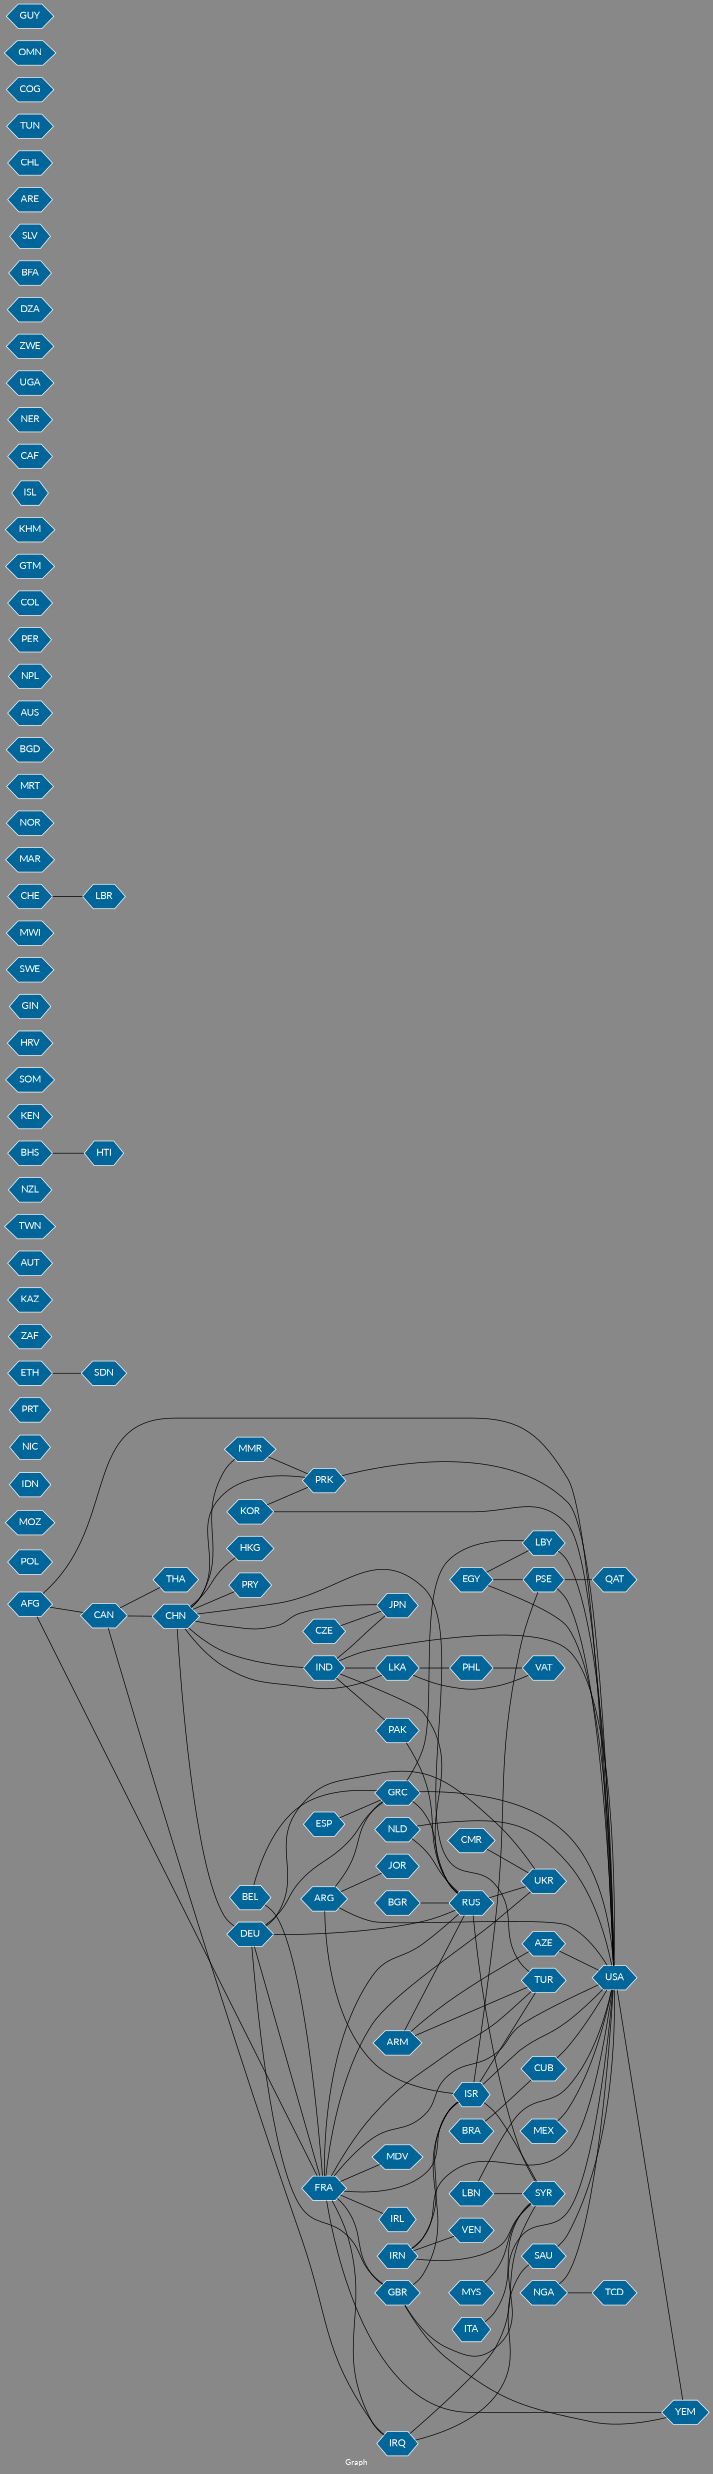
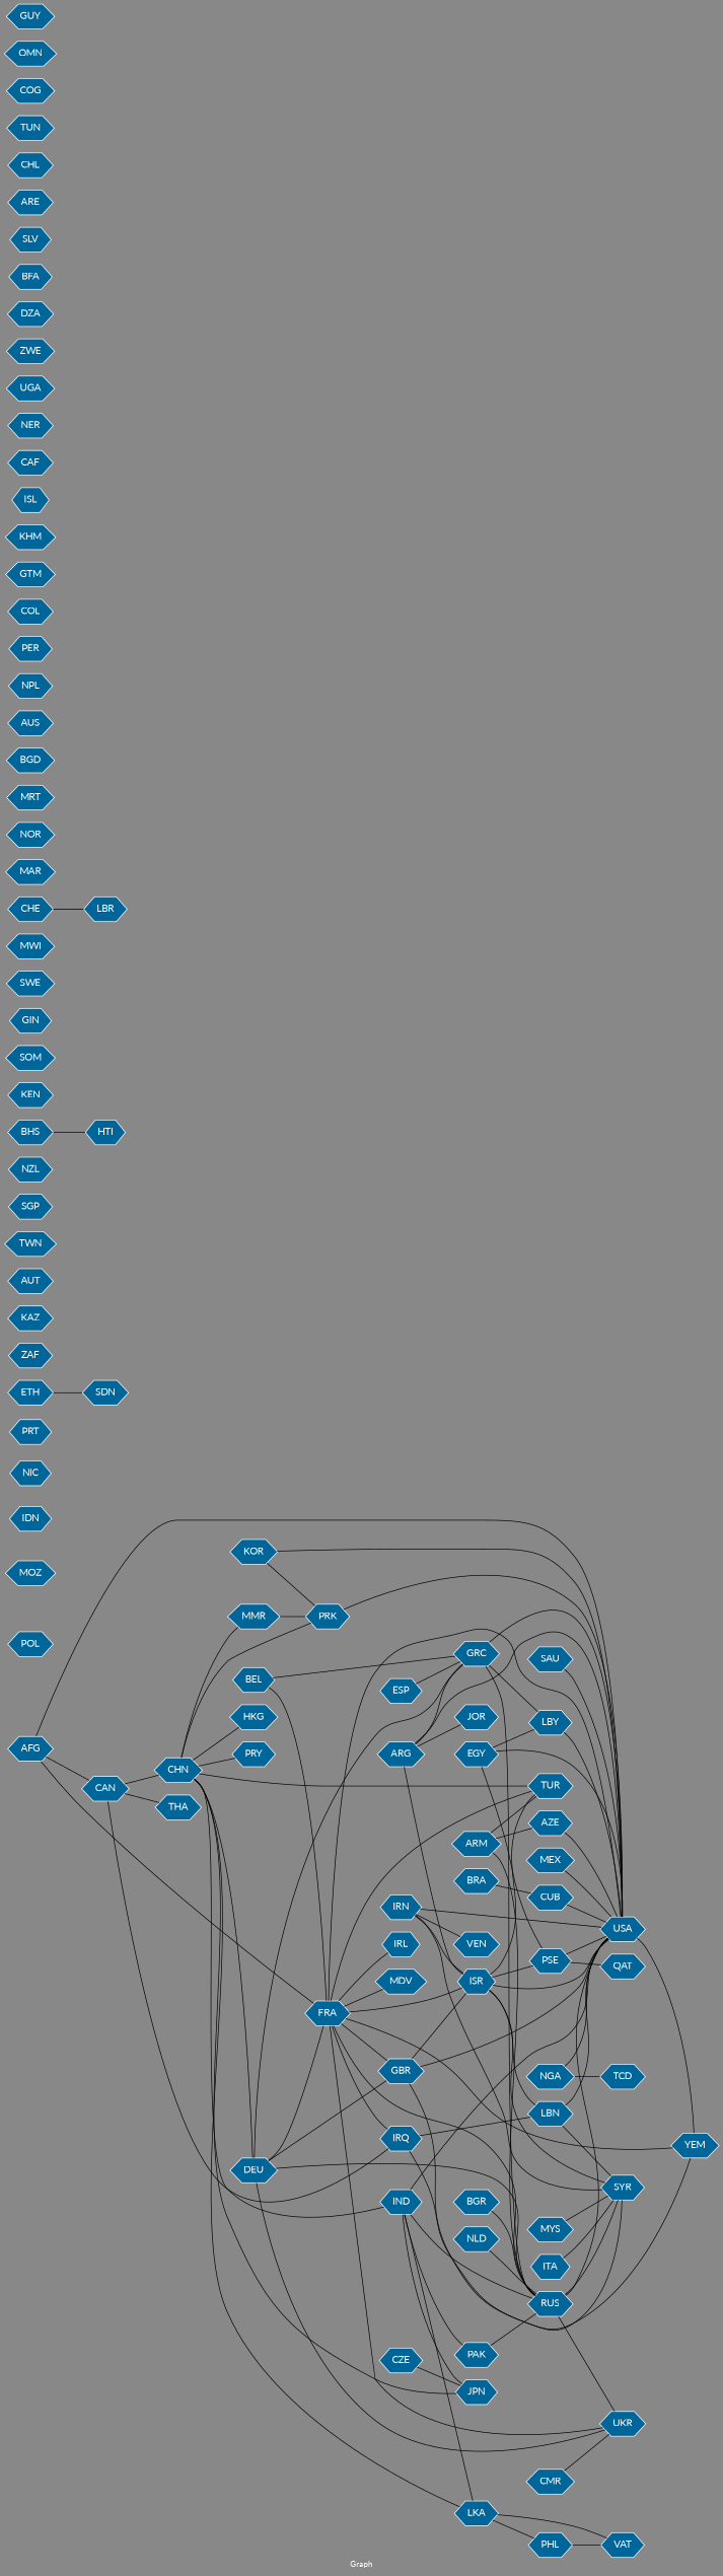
  graph {
    bgcolor="#888888"
    fontcolor=white
    fontname=Lato
    fontsize=12
    label="Graph"
    rankdir=LR
    node [color=white fillcolor="#006699" fontcolor=white fontname=Lato shape=hexagon style=filled]
    edge [arrowhead=open color=black fontcolor=white fontname=Lato fontsize=12 weight=1]
    n1 [label=FRA]
    n2 [label=IRQ]
    n3 [label=YEM]
    n4 [label=RUS]
    n5 [label=ISR]
    n6 [label=USA]
    n7 [label=TUR]
    n8 [label=UKR]
    n9 [label=IRL]
    n10 [label=GBR]
    n11 [label=MDV]
    n12 [label=SYR]
    n13 [label=SAU]
    n14 [label=PSE]
    n15 [label=LBN]
    n16 [label=ITA]
    n17 [label=POL]
    n18 [label=CHN]
    n19 [label=IND]
    n20 [label=LKA]
    n21 [label=DEU]
    n22 [label=JPN]
    n23 [label=PRK]
    n24 [label=HKG]
    n25 [label=MMR]
    n26 [label=PRY]
    n27 [label=PAK]
    n28 [label=VAT]
    n29 [label=PHL]
    n30 [label=GRC]
    n31 [label=THA]
    n32 [label=ARG]
    n33 [label=JOR]
    n34 [label=LBY]
    n35 [label=BEL]
    n36 [label=QAT]
    n37 [label=CUB]
    n38 [label=KOR]
    n39 [label=MOZ]
    n40 [label=IDN]
    n41 [label=NIC]
    n42 [label=PRT]
    n43 [label=SDN]
    n44 [label=ETH]
    n45 [label=ZAF]
    n46 [label=KAZ]
    n47 [label=AUT]
    n48 [label=MEX]
    n49 [label=NGA]
    n50 [label=TCD]
    n51 [label=IRN]
    n52 [label=VEN]
    n53 [label=AFG]
    n54 [label=CAN]
    n55 [label=BGR]
    n56 [label=TWN]
+   n57 [label=SGP]
    n58 [label=NZL]
    n59 [label=ESP]
    n60 [label=HTI]
    n61 [label=BRA]
    n62 [label=ARM]
    n63 [label=AZE]
    n64 [label=KEN]
    n65 [label=EGY]
    n66 [label=SOM]
-   n67 [label=HRV]
    n68 [label=GIN]
    n69 [label=SWE]
    n70 [label=MWI]
    n71 [label=LBR]
    n72 [label=NLD]
    n73 [label=MAR]
    n74 [label=NOR]
    n75 [label=MRT]
    n76 [label=BGD]
    n77 [label=AUS]
    n78 [label=MYS]
    n79 [label=NPL]
    n80 [label=PER]
    n81 [label=COL]
    n82 [label=GTM]
    n83 [label=KHM]
    n84 [label=ISL]
    n85 [label=CAF]
    n86 [label=NER]
    n87 [label=UGA]
    n88 [label=CMR]
    n89 [label=ZWE]
    n90 [label=DZA]
    n91 [label=BFA]
    n92 [label=SLV]
    n93 [label=ARE]
    n94 [label=CHL]
    n95 [label=TUN]
    n96 [label=CHE]
    n97 [label=BHS]
    n98 [label=COG]
    n99 [label=OMN]
    n100 [label=GUY]
    n101 [label=CZE]
    n1 -- n2 [weight=4]
    n1 -- n3 [weight=5]
    n1 -- n4 [weight=2]
    n1 -- n5 [weight=21]
    n1 -- n6
    n1 -- n7 [weight=2]
    n1 -- n8 [weight=2]
    n1 -- n9 [weight=3]
    n1 -- n10 [weight=2]
    n1 -- n11
    n2 -- n12
-   n2 -- n13 [weight=2]
-   n72 -- n6
+   n2 -- n15 [weight=2]
+   n4 -- n6
    n4 -- n8 [weight=5]
    n4 -- n12 [weight=5]
    n5 -- n6 [weight=2]
    n5 -- n7 [weight=3]
    n5 -- n12 [weight=7]
    n5 -- n14 [weight=20]
+   n5 -- n15 [weight=21]
    n6 -- n3 [weight=4]
    n10 -- n3 [weight=2]
    n10 -- n5
    n10 -- n6
    n13 -- n6 [weight=11]
    n14 -- n6 [weight=3]
    n14 -- n36
    n15 -- n6 [weight=2]
    n15 -- n12 [weight=7]
    n16 -- n12 [weight=4]
    n18 -- n7 [weight=2]
    n18 -- n19 [weight=5]
    n18 -- n20 [weight=2]
    n18 -- n21
    n18 -- n22
    n18 -- n23 [weight=6]
    n18 -- n24 [weight=2]
    n18 -- n25 [weight=2]
    n18 -- n26
    n19 -- n4
    n19 -- n6 [weight=18]
    n19 -- n20
    n19 -- n22
    n19 -- n27 [weight=3]
    n20 -- n28 [weight=4]
    n20 -- n29
    n21 -- n1
    n21 -- n4 [weight=4]
    n21 -- n8 [weight=3]
    n21 -- n10
    n21 -- n30
    n23 -- n6 [weight=2]
    n25 -- n23 [weight=2]
    n27 -- n4
    n29 -- n28 [weight=9]
    n30 -- n4 [weight=4]
    n30 -- n6
    n30 -- n34
    n32 -- n5
    n32 -- n6
    n32 -- n30
    n32 -- n33
    n34 -- n6
    n35 -- n1 [weight=3]
    n35 -- n30
    n37 -- n6 [weight=8]
    n38 -- n6 [weight=6]
    n38 -- n23 [weight=2]
    n44 -- n43
    n48 -- n6
    n49 -- n6
    n49 -- n50
    n51 -- n5 [weight=4]
    n51 -- n6 [weight=7]
    n51 -- n12 [weight=2]
    n51 -- n52
    n53 -- n1
    n53 -- n6 [weight=2]
    n53 -- n54
    n54 -- n2
    n54 -- n18
    n54 -- n31
    n55 -- n4 [weight=5]
    n59 -- n30
    n61 -- n37
    n62 -- n4
    n62 -- n7
    n62 -- n63
    n63 -- n6 [weight=2]
    n65 -- n6
    n65 -- n14 [weight=3]
    n65 -- n34 [weight=3]
    n72 -- n4
    n78 -- n12 [weight=2]
    n88 -- n8
    n96 -- n71 [weight=2]
    n97 -- n60 [weight=2]
    n101 -- n22
  }
